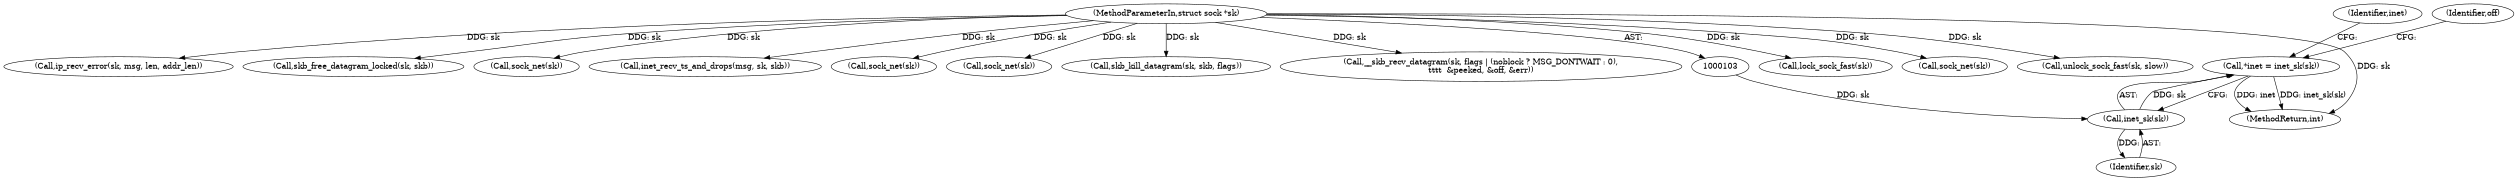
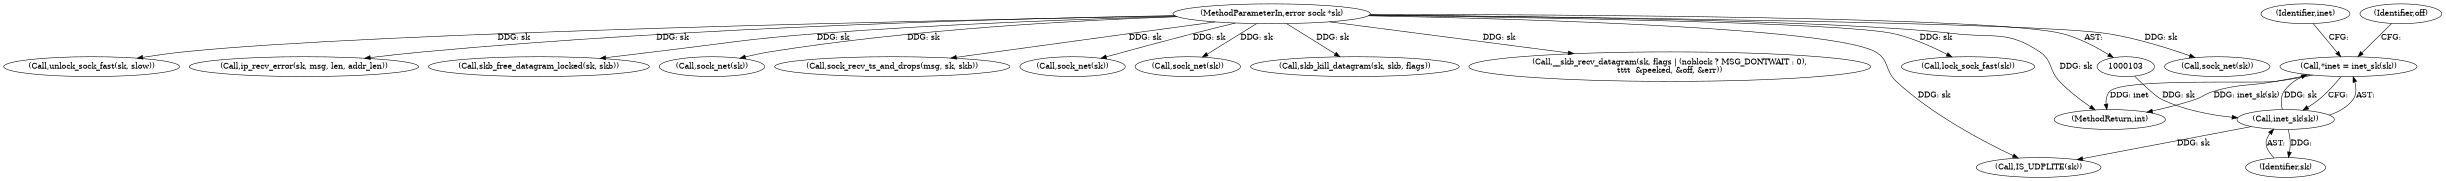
  digraph {
    n1 [label="(Call,*inet = inet_sk(sk))"]
    n2 [label="(Call,inet_sk(sk))"]
    n3 [label="(MethodReturn,int)"]
    n4 [label="(Identifier,sk)"]
-   n6 [label="(MethodParameterIn,struct sock *sk)"]
+   n5 [label="(Call,IS_UDPLITE(sk))"]
+   n6 [label="(MethodParameterIn,error sock *sk)"]
    n7 [label="(Call,lock_sock_fast(sk))"]
    n8 [label="(Call,sock_net(sk))"]
    n9 [label="(Call,unlock_sock_fast(sk, slow))"]
    n10 [label="(Call,ip_recv_error(sk, msg, len, addr_len))"]
    n11 [label="(Call,skb_free_datagram_locked(sk, skb))"]
    n12 [label="(Call,sock_net(sk))"]
-   n13 [label="(Call,inet_recv_ts_and_drops(msg, sk, skb))"]
+   n13 [label="(Call,sock_recv_ts_and_drops(msg, sk, skb))"]
    n14 [label="(Call,sock_net(sk))"]
    n15 [label="(Call,sock_net(sk))"]
    n16 [label="(Call,skb_kill_datagram(sk, skb, flags))"]
    n17 [label="(Call,__skb_recv_datagram(sk, flags | (noblock ? MSG_DONTWAIT : 0),\n\t\t\t\t  &peeked, &off, &err))"]
    1000103
    n19 [label="(Identifier,inet)"]
    n20 [label="(Identifier,off)"]
    n1 -> n2 [label="CFG: "]
    n1 -> n3 [label="DDG: inet_sk(sk)"]
    n1 -> n3 [label="DDG: inet"]
    n2 -> n1 [label="AST: "]
    n2 -> n1 [label="DDG: sk"]
    n2 -> n4 [label="DDG: "]
+   n2 -> n5 [label="DDG: sk"]
    n4 -> n2 [label="AST: "]
    n6 -> n3 [label="DDG: sk"]
+   n6 -> n5 [label="DDG: sk"]
    n6 -> n7 [label="DDG: sk"]
    n6 -> n8 [label="DDG: sk"]
    n6 -> n9 [label="DDG: sk"]
    n6 -> n10 [label="DDG: sk"]
    n6 -> n11 [label="DDG: sk"]
    n6 -> n12 [label="DDG: sk"]
    n6 -> n13 [label="DDG: sk"]
    n6 -> n14 [label="DDG: sk"]
    n6 -> n15 [label="DDG: sk"]
    n6 -> n16 [label="DDG: sk"]
    n6 -> n17 [label="DDG: sk"]
    n6 -> 1000103 [label="AST: "]
    1000103 -> n2 [label="DDG: sk"]
    n19 -> n1 [label="CFG: "]
    n20 -> n1 [label="CFG: "]
  }
